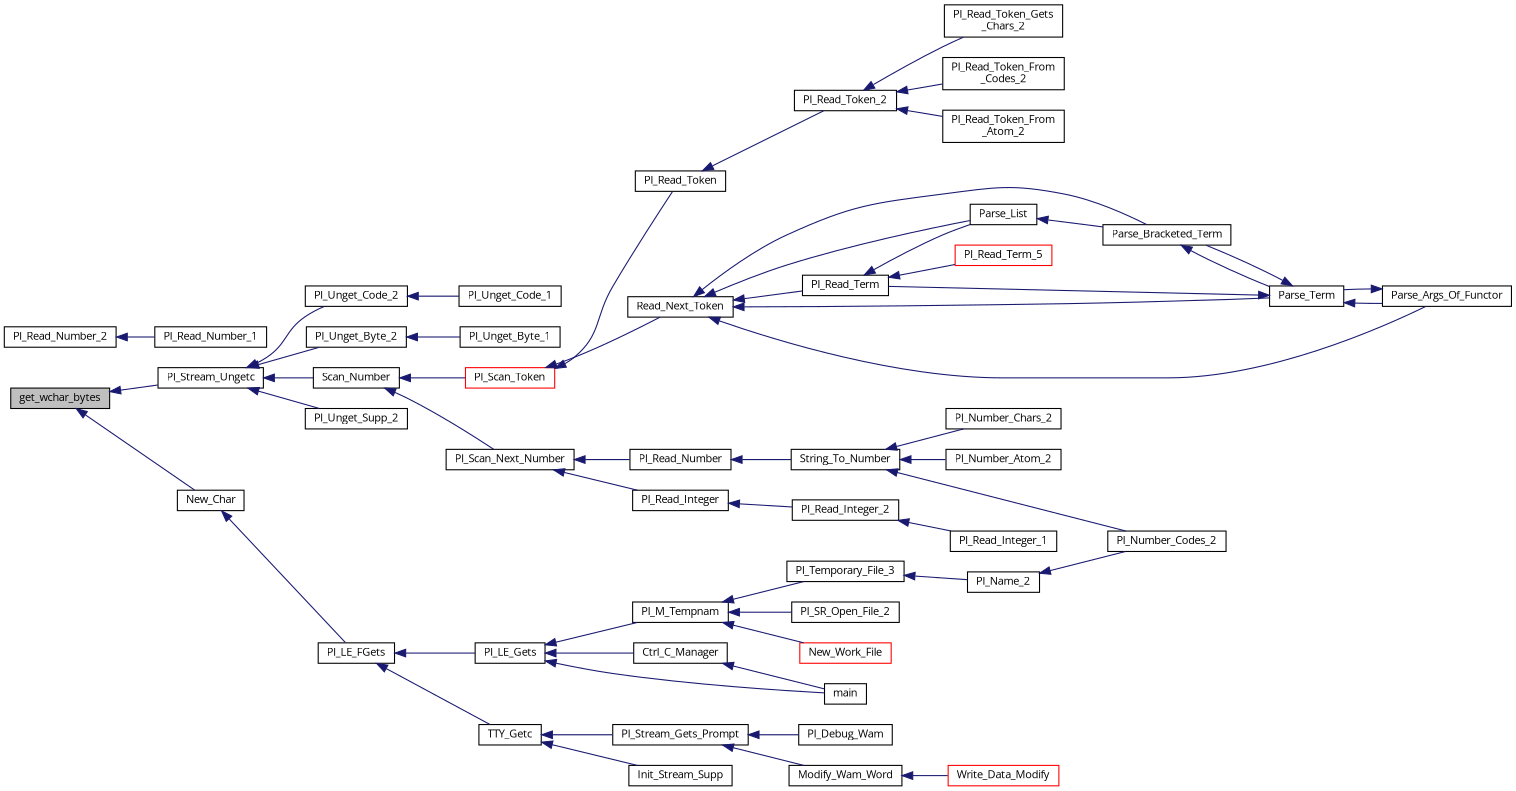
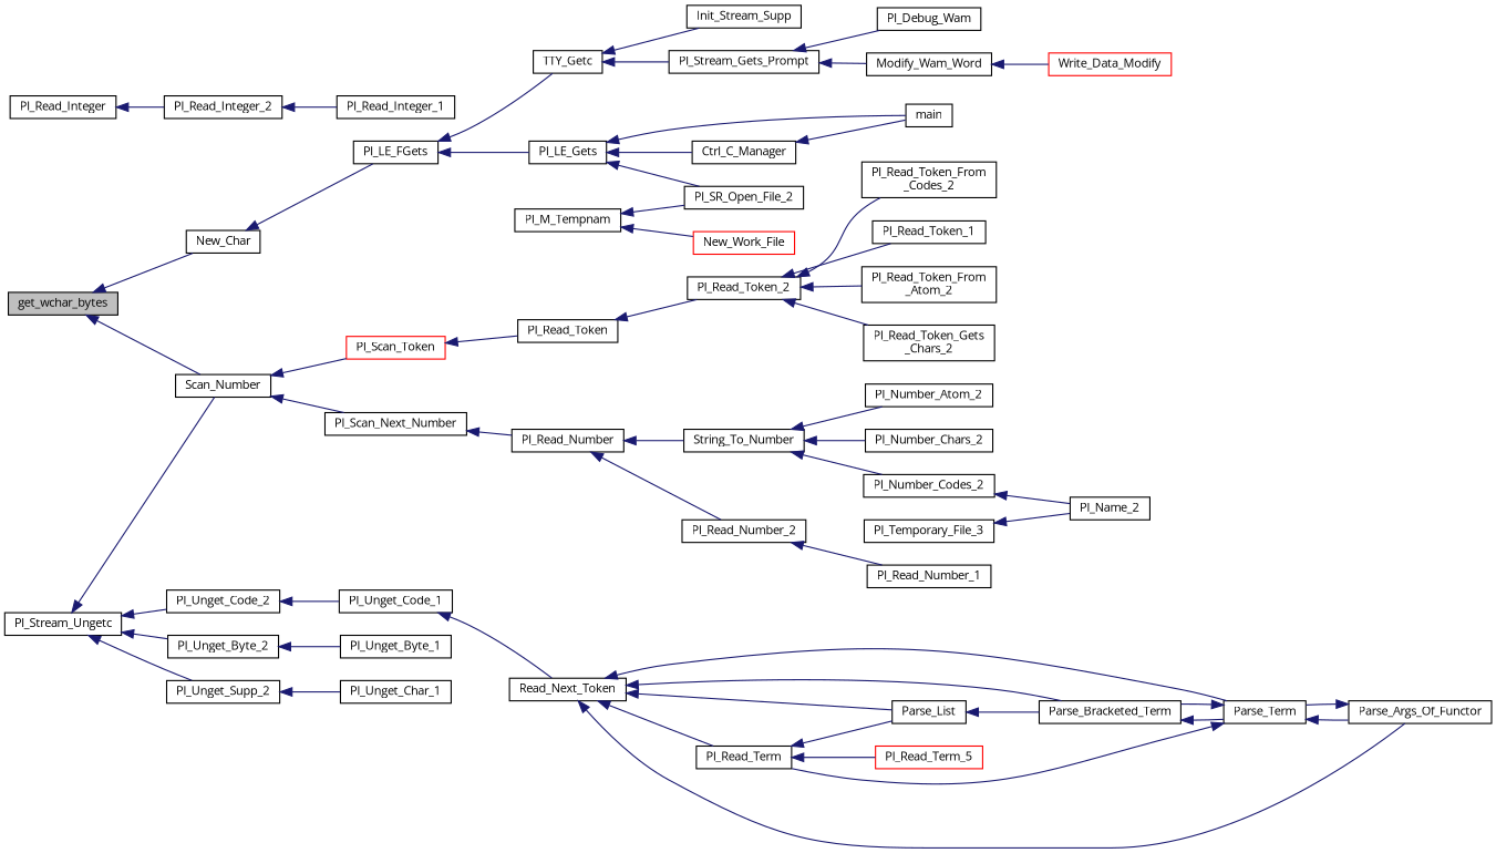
  digraph {
    fontname="Open Sans"
    rankdir=LR
    node [color=black fillcolor=white fontname="Open Sans" fontsize=10 shape=record style=filled]
    edge [color=midnightblue dir=back fontname="Open Sans" fontsize=10 labelfontname=Helvetica labelfontsize=10 style=solid]
    n1 [fillcolor=grey75 fontcolor=black height=0.2 label=get_wchar_bytes width=0.4]
    n2 [height=0.2 label=Pl_Stream_Ungetc width=0.4]
    n3 [height=0.2 label=New_Char width=0.4]
    n4 [height=0.2 label=Pl_Unget_Supp_2 width=0.4]
    n5 [height=0.2 label=Pl_Unget_Code_2 width=0.4]
    n6 [height=0.2 label=Pl_Unget_Byte_2 width=0.4]
    n7 [height=0.2 label=Scan_Number width=0.4]
    n8 [height=0.2 label=Pl_LE_FGets width=0.4]
+   n9 [height=0.2 label=Pl_Unget_Char_1 width=0.4]
    n10 [height=0.2 label=Pl_Unget_Code_1 width=0.4]
    n11 [height=0.2 label=Pl_Unget_Byte_1 width=0.4]
    n12 [color=red height=0.2 label=Pl_Scan_Token width=0.4]
    n13 [height=0.2 label=Pl_Scan_Next_Number width=0.4]
    n14 [height=0.2 label=Read_Next_Token width=0.4]
    n15 [height=0.2 label=Pl_Read_Token width=0.4]
    n16 [height=0.2 label=Pl_Read_Integer width=0.4]
    n17 [height=0.2 label=Pl_Read_Number width=0.4]
    n18 [height=0.2 label=Pl_Read_Term width=0.4]
    n19 [height=0.2 label=Parse_Term width=0.4]
    n20 [height=0.2 label=Parse_Args_Of_Functor width=0.4]
    n21 [height=0.2 label=Parse_Bracketed_Term width=0.4]
    n22 [height=0.2 label=Parse_List width=0.4]
    n23 [height=0.2 label=Pl_Read_Token_2 width=0.4]
    n24 [color=red height=0.2 label=Pl_Read_Term_5 width=0.4]
    n25 [height=0.2 label="Pl_Read_Token_From\l_Atom_2" width=0.4]
    n26 [height=0.2 label="Pl_Read_Token_Gets\l_Chars_2" width=0.4]
    n27 [height=0.2 label="Pl_Read_Token_From\l_Codes_2" width=0.4]
+   n28 [height=0.2 label=Pl_Read_Token_1 width=0.4]
    n29 [height=0.2 label=Pl_Read_Integer_2 width=0.4]
    n30 [height=0.2 label=String_To_Number width=0.4]
    n31 [height=0.2 label=Pl_Read_Number_2 width=0.4]
    n32 [height=0.2 label=Pl_Read_Integer_1 width=0.4]
    n33 [height=0.2 label=Pl_Number_Atom_2 width=0.4]
    n34 [height=0.2 label=Pl_Number_Chars_2 width=0.4]
    n35 [height=0.2 label=Pl_Number_Codes_2 width=0.4]
    n36 [height=0.2 label=Pl_Read_Number_1 width=0.4]
    n37 [height=0.2 label=Pl_Name_2 width=0.4]
    n38 [height=0.2 label=TTY_Getc width=0.4]
    n39 [height=0.2 label=Pl_LE_Gets width=0.4]
    n40 [height=0.2 label=Init_Stream_Supp width=0.4]
    n41 [height=0.2 label=Pl_Stream_Gets_Prompt width=0.4]
    n42 [height=0.2 label=main width=0.4]
    n43 [height=0.2 label=Pl_M_Tempnam width=0.4]
    n44 [height=0.2 label=Ctrl_C_Manager width=0.4]
    n45 [height=0.2 label=Pl_Debug_Wam width=0.4]
    n46 [height=0.2 label=Modify_Wam_Word width=0.4]
    n47 [color=red height=0.2 label=Write_Data_Modify width=0.4]
    n48 [height=0.2 label=Pl_Temporary_File_3 width=0.4]
    n49 [height=0.2 label=Pl_SR_Open_File_2 width=0.4]
    n50 [color=red height=0.2 label=New_Work_File width=0.4]
-   n1 -> n2
+   n1 -> n7
    n1 -> n3
    n2 -> n4
    n2 -> n5
    n2 -> n6
    n2 -> n7
    n3 -> n8
+   n4 -> n9
    n5 -> n10
    n6 -> n11
    n7 -> n12
    n7 -> n13
    n8 -> n38
    n8 -> n39
-   n12 -> n14
+   n10 -> n14
    n12 -> n15
-   n13 -> n16
    n13 -> n17
    n14 -> n18
    n14 -> n19
    n14 -> n20
    n14 -> n21
    n14 -> n22
    n15 -> n23
    n16 -> n29
    n17 -> n30
+   n17 -> n31
    n18 -> n22
    n18 -> n24
    n19 -> n18
    n19 -> n20
    n19 -> n21
    n20 -> n19
    n21 -> n19
    n22 -> n21
    n23 -> n25
    n23 -> n26
    n23 -> n27
+   n23 -> n28
    n29 -> n32
    n30 -> n33
    n30 -> n34
    n30 -> n35
    n31 -> n36
-   n37 -> n35
+   n35 -> n37
    n38 -> n40
    n38 -> n41
    n39 -> n42
-   n39 -> n43
+   n39 -> n49
    n39 -> n44
    n41 -> n45
    n41 -> n46
-   n43 -> n48
    n43 -> n49
    n43 -> n50
    n44 -> n42
    n46 -> n47
    n48 -> n37
  }
